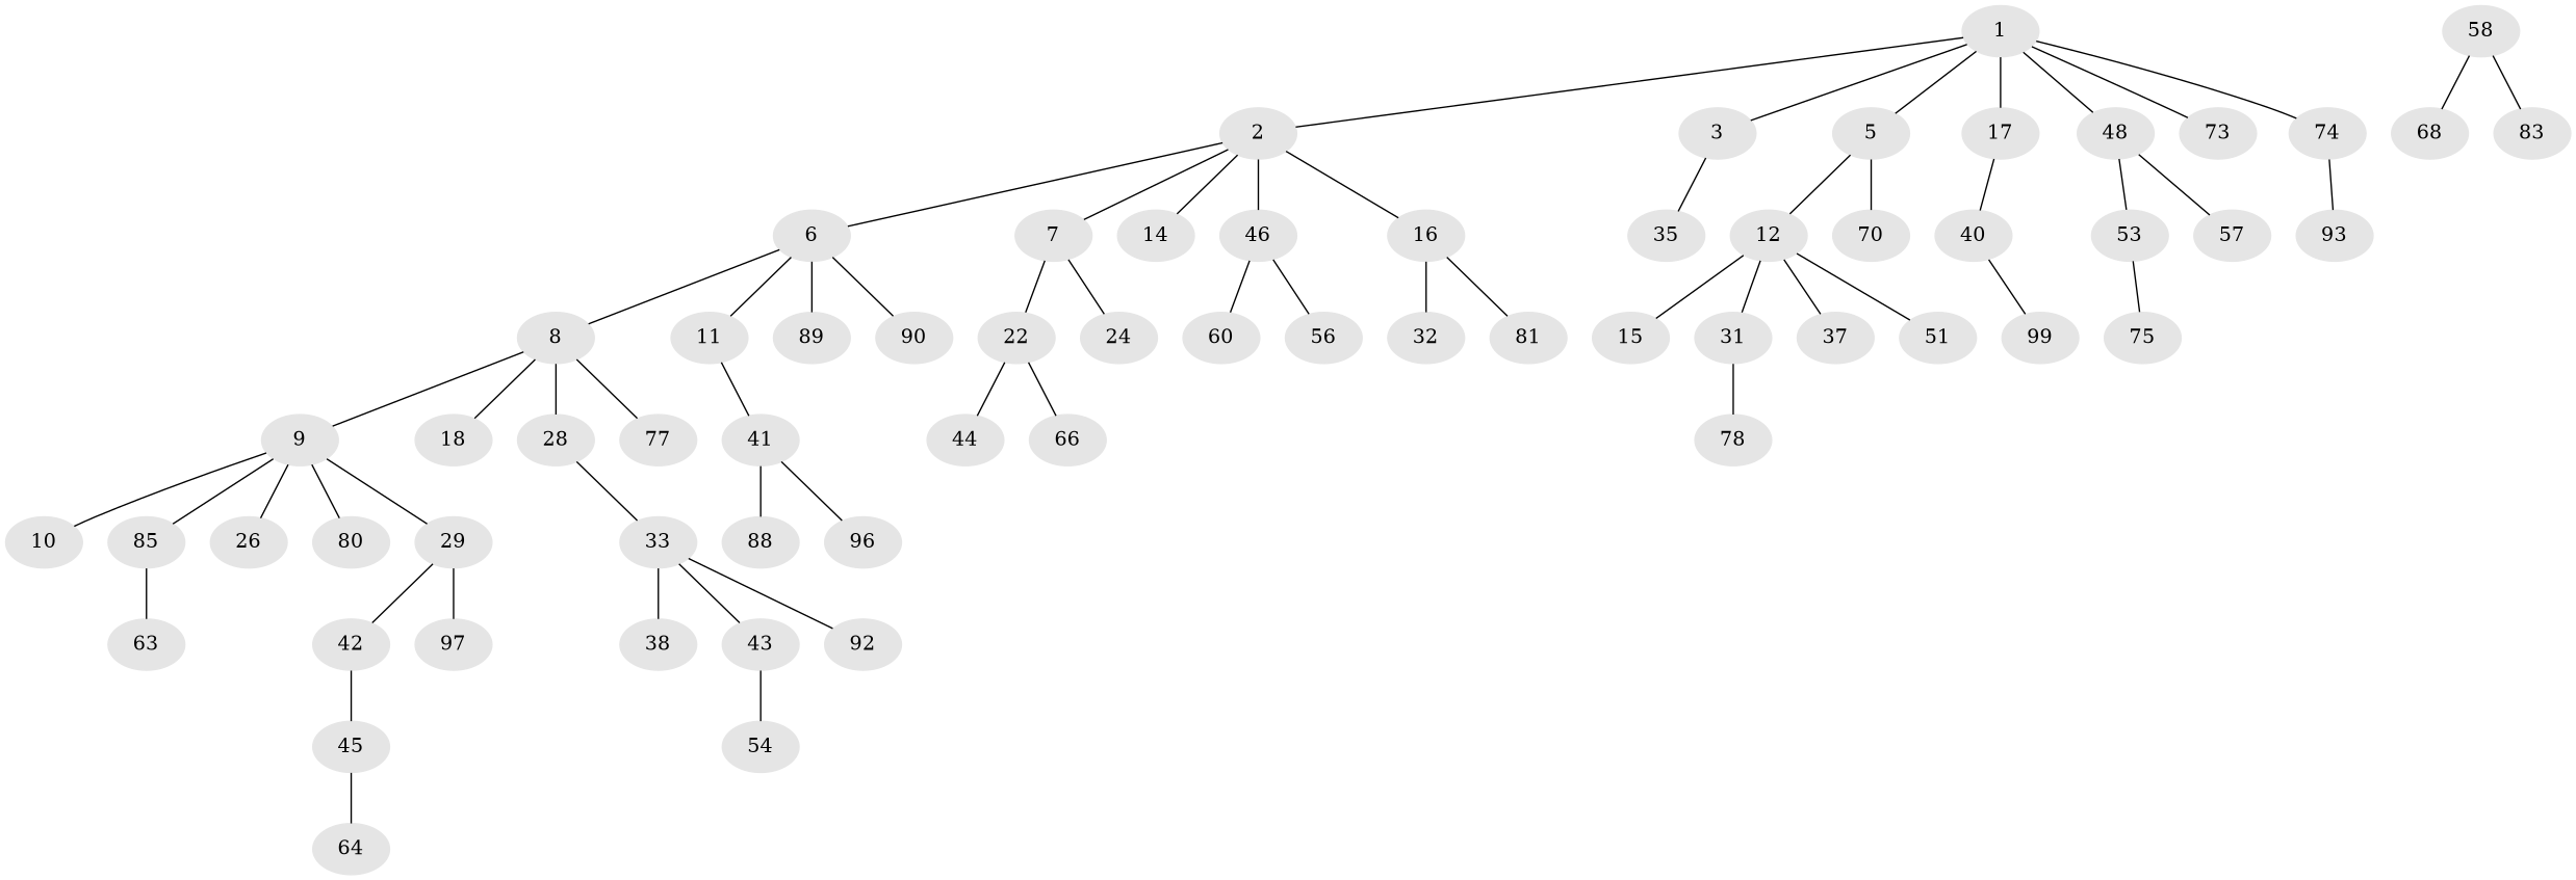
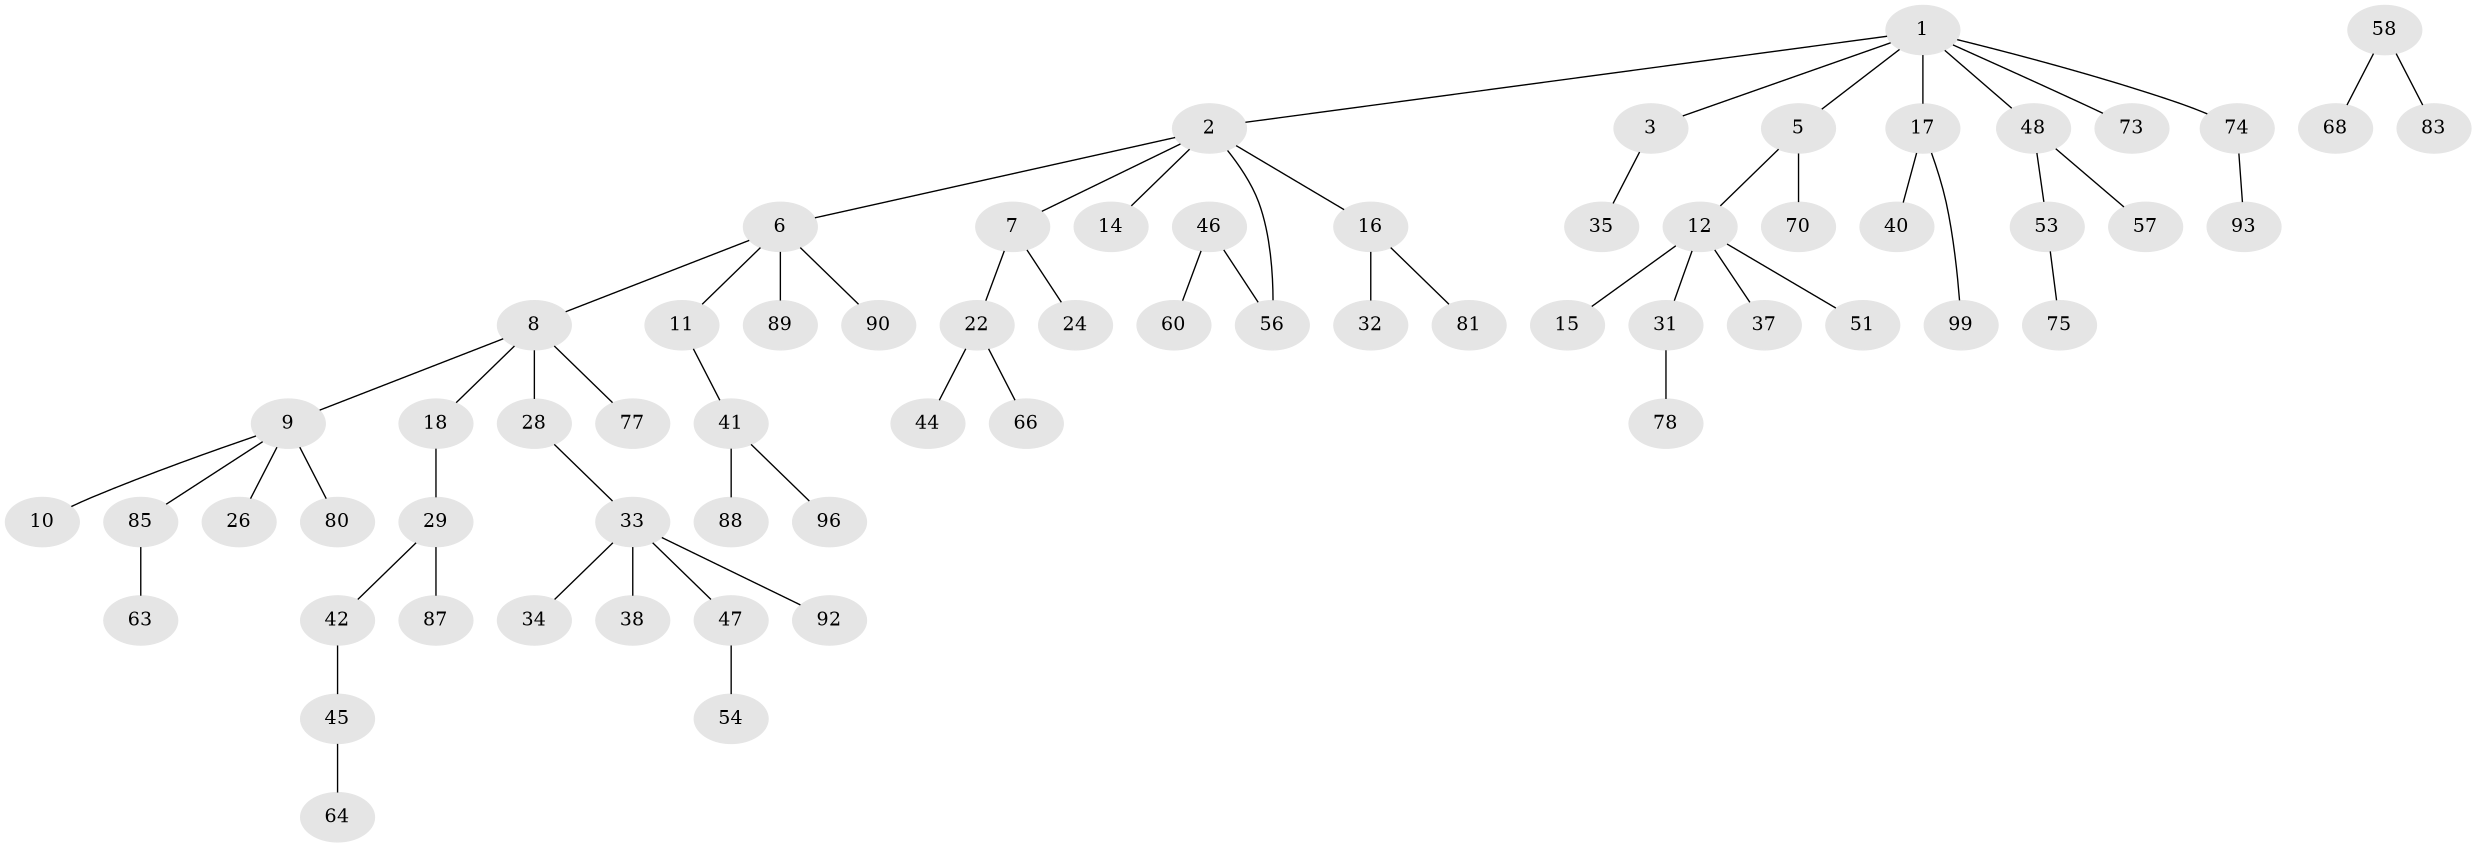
  graph {
    node [color=gray90 style=filled]
    1 [super="+19"]
    2 [super="+94"]
    3
    5 [super="+23"]
    17
    48
    73
    74 [super="+84"]
    6 [super="+79"]
    7 [super="+82"]
    14 [super="+36"]
    46
    16 [super="+71"]
    35 [super="+91"]
    12 [super="+20"]
    70 [super="+97"]
    40 [super="+69"]
    53 [super="+72"]
    57 [super="+67"]
    58 [super="+76"]
    68
    83
    93
    8 [super="+49"]
    11
    89
    90
    22 [super="+30"]
    24 [super="+47"]
    56 [super="+98"]
    60
    15 [super="+21"]
    31
    37
    51
    9 [super="+13"]
    18 [super="+61"]
    28 [super="+50"]
    77
    41 [super="+59"]
    32 [super="+95"]
    81
    44
    66
    10
    n46 [label=85 super="+27"]
    26 [super="+52"]
    29 [super="+39"]
    80
    33 [super="+86"]
    63
    42 [super="+65"]
-   87 [label=97]
+   87
    88
    96
    78
    99
+   34
    38 [super="+55"]
-   43 [super="+62"]
+   43 [super="+62" label=47]
    92
    45
    54 [super="+85"]
    64 [super="+100"]
    75
    1 -- 2
    1 -- 3
    1 -- 5
    1 -- 17
    1 -- 48
    1 -- 73
    1 -- 74
    2 -- 6
    2 -- 7
    2 -- 14
-   2 -- 46
+   2 -- 56
    2 -- 16
    3 -- 35
    5 -- 12
    5 -- 70
    17 -- 40
    48 -- 53
    48 -- 57
    74 -- 93
    6 -- 8
    6 -- 11
    6 -- 89
    6 -- 90
    7 -- 22
    7 -- 24
    46 -- 56
    46 -- 60
    16 -- 32
    16 -- 81
    12 -- 15
    12 -- 31
    12 -- 37
    12 -- 51
-   40 -- 99
+   17 -- 99
    53 -- 75
    58 -- 68
    58 -- 83
    8 -- 9
    8 -- 18
    8 -- 28
    8 -- 77
    11 -- 41
    22 -- 44
    22 -- 66
    31 -- 78
    9 -- 10
    9 -- n46
    9 -- 26
-   9 -- 29
+   18 -- 29
    9 -- 80
    28 -- 33
    41 -- 88
    41 -- 96
    n46 -- 63
    29 -- 42
    29 -- 87
+   33 -- 34
    33 -- 38
    33 -- 43
    33 -- 92
    42 -- 45
    43 -- 54
    45 -- 64
  }
